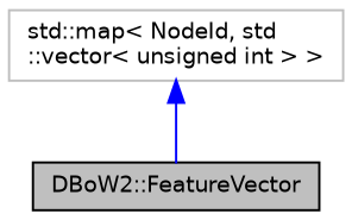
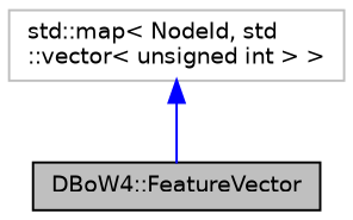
  digraph {
    node [fontname=Helvetica fontsize=10 shape=record style=filled]
-   n1 [color=black fillcolor=grey75 fontcolor=black height=0.2 label="DBoW2::FeatureVector" width=0.4]
+   n1 [color=black fillcolor=grey75 fontcolor=black height=0.2 label="DBoW4::FeatureVector" width=0.4]
    n2 [color=grey75 fillcolor=white height=0.2 label="std::map\< NodeId, std\l::vector\< unsigned int \> \>" width=0.4]
    n2 -> n1 [color=blue dir=back fontname=Helvetica fontsize=10 labelfontname=Helvetica labelfontsize=10 style=solid]
  }
